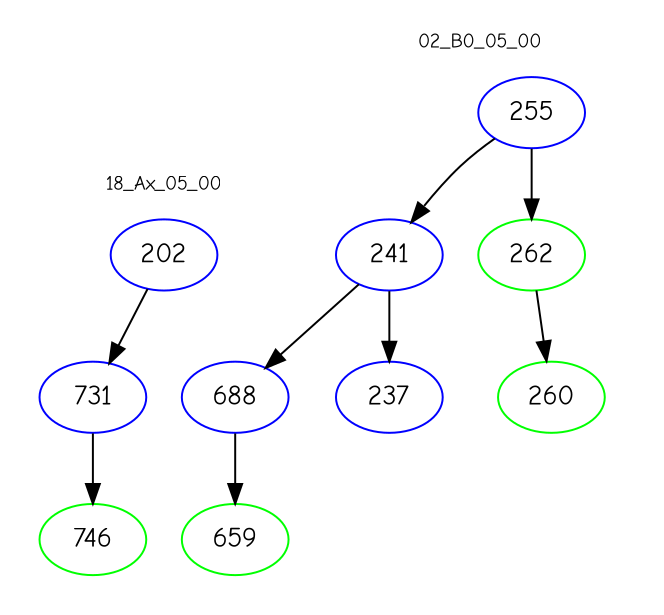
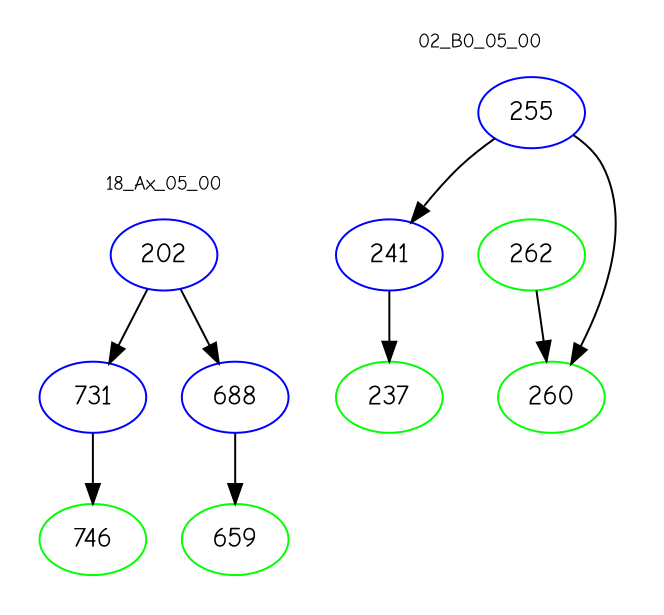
  digraph {
    fontname="Comic Neue"
    node [color=blue fontname="Comic Neue"]
    edge [color=black fontname="Comic Neue"]
    n1 [label=202]
    n2 [label=688]
    n3 [label=731]
    n4 [color=green label=659]
    n5 [color=green label=746]
    n6 [label=255]
    n7 [label=241]
    n8 [color=green label=262]
-   n9 [label=237]
+   n9 [color=green label=237]
    n10 [color=green label=260]
    subgraph cluster_1 {
      color=white
      fontsize=10
      label="18_Ax_05_00"
      n1
      n2
      n3
      n4
      n5
    }
    subgraph cluster_2 {
      color=white
      fontsize=10
      label="02_B0_05_00"
      n6
      n7
      n8
      n9
      n10
    }
-   n7 -> n2
+   n1 -> n2
    n1 -> n3
    n2 -> n4
    n3 -> n5
    n6 -> n7
-   n6 -> n8
+   n6 -> n10
    n7 -> n9
    n8 -> n10
  }
